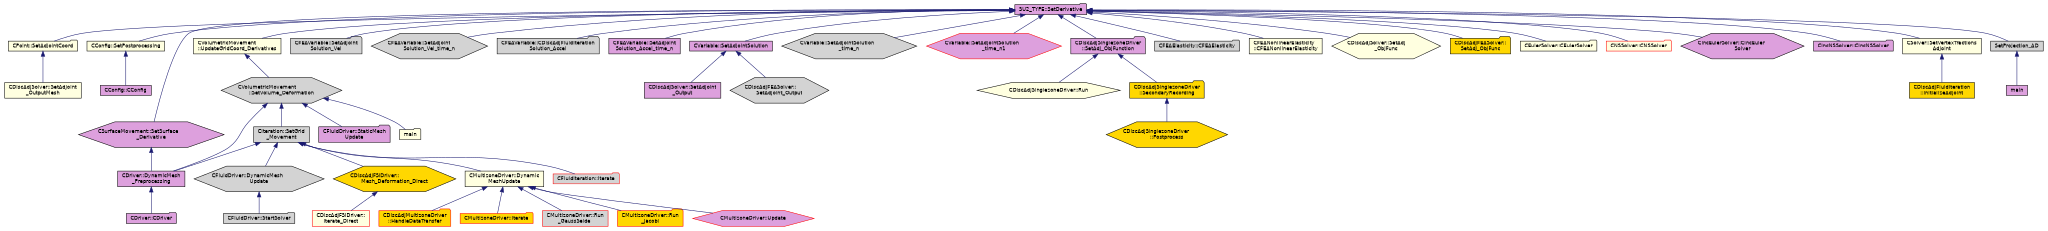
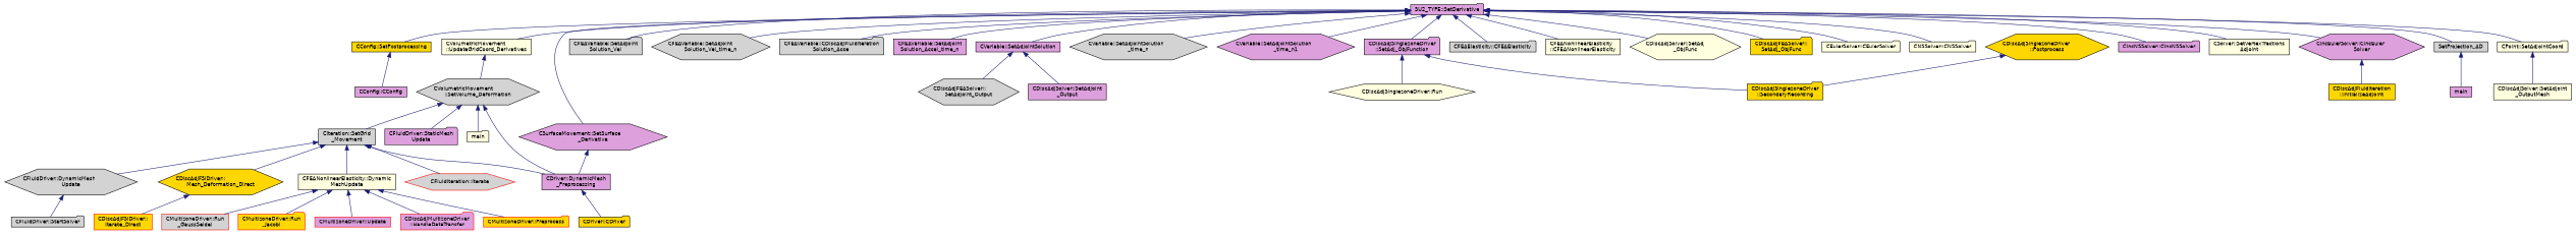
  digraph {
    rankdir=TB
    node [color=black fillcolor=plum fontname=Helvetica fontsize=10 shape=folder style=filled]
    edge [color=midnightblue dir=back fontname=Helvetica fontsize=10 labelfontname=Helvetica labelfontsize=10 style=solid]
    n1 [fontcolor=black height=0.2 label="SU2_TYPE::SetDerivative" width=0.4]
    n2 [fillcolor=lightyellow height=0.2 label="CPoint::SetAdjointCoord" width=0.4]
-   n3 [fillcolor=lightyellow height=0.2 label="CConfig::SetPostprocessing" shape=box width=0.4]
+   n3 [fillcolor=gold height=0.2 label="CConfig::SetPostprocessing" shape=box width=0.4]
    n4 [fillcolor=lightyellow height=0.2 label="CVolumetricMovement\l::UpdateGridCoord_Derivatives" shape=box width=0.4]
    n5 [height=0.2 label="CSurfaceMovement::SetSurface\l_Derivative" shape=hexagon width=0.4]
    n6 [fillcolor=lightgrey height=0.2 label="CFEAVariable::SetAdjoint\lSolution_Vel" width=0.4]
    n7 [fillcolor=lightgrey height=0.2 label="CFEAVariable::SetAdjoint\lSolution_Vel_time_n" shape=hexagon width=0.4]
    n8 [fillcolor=lightgrey height=0.2 label="CFEAVariable::CDiscAdjFluidIteration\lSolution_Accel" width=0.4]
    n9 [height=0.2 label="CFEAVariable::SetAdjoint\lSolution_Accel_time_n" shape=box width=0.4]
    n10 [height=0.2 label="CVariable::SetAdjointSolution" shape=box width=0.4]
    n11 [fillcolor=lightgrey height=0.2 label="CVariable::SetAdjointSolution\l_time_n" shape=hexagon width=0.4]
-   n12 [color=red height=0.2 label="CVariable::SetAdjointSolution\l_time_n1" shape=hexagon width=0.4]
+   n12 [height=0.2 label="CVariable::SetAdjointSolution\l_time_n1" shape=hexagon width=0.4]
    n13 [height=0.2 label="CDiscAdjSinglezoneDriver\l::SetAdj_ObjFunction" width=0.4]
    n14 [fillcolor=lightgrey height=0.2 label="CFEAElasticity::CFEAElasticity" width=0.4]
    n15 [fillcolor=lightyellow height=0.2 label="CFEANonlinearElasticity\l::CFEANonlinearElasticity" shape=box width=0.4]
    n16 [fillcolor=lightyellow height=0.2 label="CDiscAdjSolver::SetAdj\l_ObjFunc" shape=hexagon width=0.4]
    n17 [fillcolor=gold height=0.2 label="CDiscAdjFEASolver::\lSetAdj_ObjFunc" width=0.4]
    n18 [fillcolor=lightyellow height=0.2 label="CEulerSolver::CEulerSolver" width=0.4]
-   n19 [color=red fillcolor=lightyellow height=0.2 label="CNSSolver::CNSSolver" width=0.4]
+   n19 [fillcolor=lightyellow height=0.2 label="CNSSolver::CNSSolver" width=0.4]
    n20 [height=0.2 label="CIncEulerSolver::CIncEuler\lSolver" shape=hexagon width=0.4]
    n21 [height=0.2 label="CIncNSSolver::CIncNSSolver" width=0.4]
    n22 [fillcolor=lightyellow height=0.2 label="CSolver::SetVertexTractions\lAdjoint" shape=box width=0.4]
    n23 [fillcolor=lightgrey height=0.2 label=SetProjection_AD shape=box width=0.4]
    n24 [fillcolor=lightyellow height=0.2 label="CDiscAdjSolver::SetAdjoint\l_OutputMesh" shape=box width=0.4]
    n25 [height=0.2 label="CConfig::CConfig" shape=box width=0.4]
    n26 [fillcolor=lightgrey height=0.2 label="CVolumetricMovement\l::SetVolume_Deformation" shape=hexagon width=0.4]
    n27 [height=0.2 label="CDriver::DynamicMesh\l_Preprocessing" shape=box width=0.4]
    n28 [height=0.2 label="CDiscAdjSolver::SetAdjoint\l_Output" shape=box width=0.4]
    n29 [fillcolor=lightgrey height=0.2 label="CDiscAdjFEASolver::\lSetAdjoint_Output" shape=hexagon width=0.4]
    n30 [fillcolor=lightyellow height=0.2 label="CDiscAdjSinglezoneDriver::Run" shape=hexagon width=0.4]
    n31 [fillcolor=gold height=0.2 label="CDiscAdjSinglezoneDriver\l::SecondaryRecording" width=0.4]
    n32 [fillcolor=gold height=0.2 label="CDiscAdjFluidIteration\l::InitializeAdjoint" shape=box width=0.4]
    n33 [height=0.2 label=main shape=box width=0.4]
    n34 [fillcolor=lightgrey height=0.2 label="CIteration::SetGrid\l_Movement" shape=box width=0.4]
    n35 [height=0.2 label="CFluidDriver::StaticMesh\lUpdate" width=0.4]
    n36 [fillcolor=lightyellow height=0.2 label=main width=0.4]
-   n37 [height=0.2 label="CDriver::CDriver" width=0.4]
+   n37 [fillcolor=gold height=0.2 label="CDriver::CDriver" width=0.4]
    n38 [fillcolor=lightgrey height=0.2 label="CFluidDriver::DynamicMesh\lUpdate" shape=hexagon width=0.4]
    n39 [fillcolor=gold height=0.2 label="CDiscAdjFSIDriver::\lMesh_Deformation_Direct" shape=hexagon width=0.4]
-   n40 [fillcolor=lightyellow height=0.2 label="CMultizoneDriver::Dynamic\lMeshUpdate" shape=box width=0.4]
-   n41 [color=red fillcolor=lightgrey height=0.2 label="CFluidIteration::Iterate" width=0.4]
+   n40 [fillcolor=lightyellow height=0.2 label="CFEANonlinearElasticity::Dynamic\lMeshUpdate" shape=box width=0.4]
+   n41 [color=red fillcolor=lightgrey height=0.2 label="CFluidIteration::Iterate" shape=hexagon width=0.4]
    n42 [fillcolor=lightgrey height=0.2 label="CFluidDriver::StartSolver" width=0.4]
-   n43 [color=red fillcolor=lightyellow height=0.2 label="CDiscAdjFSIDriver::\lIterate_Direct" shape=box width=0.4]
-   n44 [color=red fillcolor=gold height=0.2 label="CDiscAdjMultizoneDriver\l::HandleDataTransfer" width=0.4]
-   n45 [color=red fillcolor=gold height=0.2 label="CMultizoneDriver::Iterate" width=0.4]
+   n43 [color=red fillcolor=gold height=0.2 label="CDiscAdjFSIDriver::\lIterate_Direct" shape=box width=0.4]
+   n44 [color=red height=0.2 label="CDiscAdjMultizoneDriver\l::HandleDataTransfer" width=0.4]
+   n45 [color=red fillcolor=gold height=0.2 label="CMultizoneDriver::Preprocess" width=0.4]
    n46 [color=red fillcolor=lightgrey height=0.2 label="CMultizoneDriver::Run\l_GaussSeidel" shape=box width=0.4]
    n47 [color=red fillcolor=gold height=0.2 label="CMultizoneDriver::Run\l_Jacobi" width=0.4]
-   n48 [color=red height=0.2 label="CMultizoneDriver::Update" shape=hexagon width=0.4]
+   n48 [color=red height=0.2 label="CMultizoneDriver::Update" shape=box width=0.4]
    n49 [fillcolor=gold height=0.2 label="CDiscAdjSinglezoneDriver\l::Postprocess" shape=hexagon width=0.4]
    n1 -> n2
    n1 -> n3
    n1 -> n4
    n1 -> n5
    n1 -> n6
    n1 -> n7
    n1 -> n8
    n1 -> n9
    n1 -> n10
    n1 -> n11
    n1 -> n12
    n1 -> n13
    n1 -> n14
    n1 -> n15
    n1 -> n16
    n1 -> n17
    n1 -> n18
    n1 -> n19
    n1 -> n20
    n1 -> n21
    n1 -> n22
    n1 -> n23
    n2 -> n24
    n3 -> n25
    n4 -> n26
    n5 -> n27
    n10 -> n28
    n10 -> n29
    n13 -> n30
    n13 -> n31
-   n22 -> n32
+   n20 -> n32
    n23 -> n33
    n26 -> n27
    n26 -> n34
    n26 -> n35
    n26 -> n36
    n27 -> n37
-   n31 -> n49
+   n49 -> n31
    n34 -> n27
    n34 -> n38
    n34 -> n39
    n34 -> n40
    n34 -> n41
    n38 -> n42
    n39 -> n43
    n40 -> n44
    n40 -> n45
    n40 -> n46
    n40 -> n47
    n40 -> n48
  }
